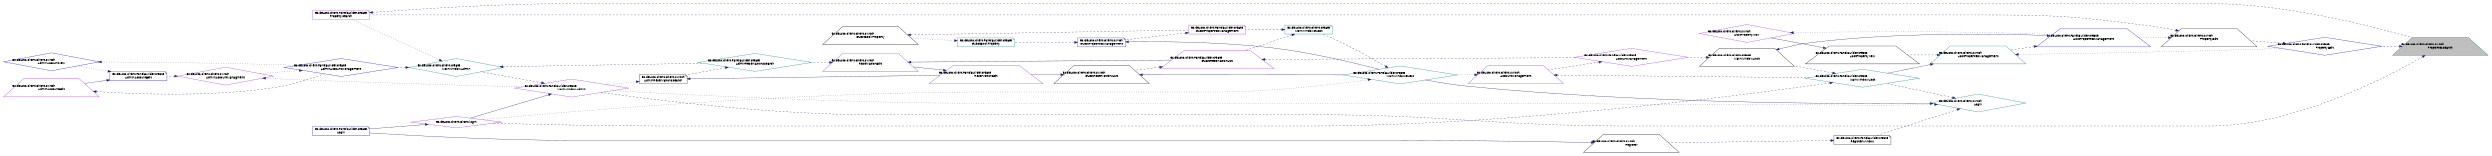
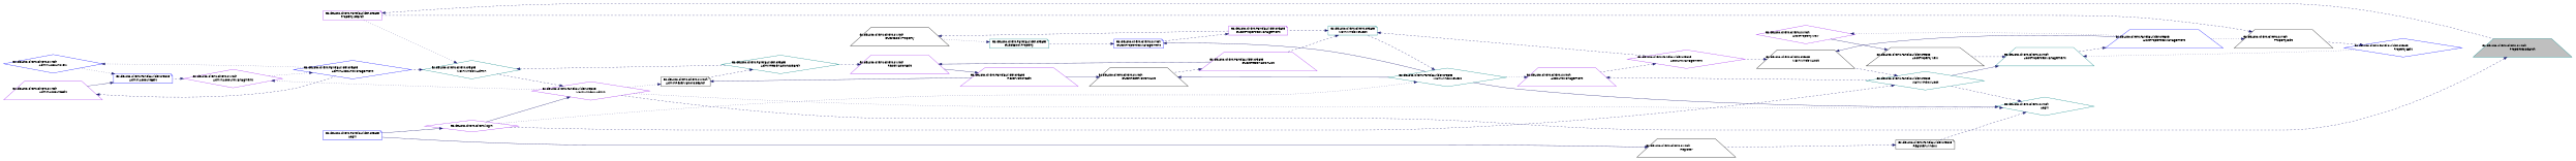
  digraph {
    rankdir=RL
    node [color=purple fillcolor=white fontname=Helvetica fontsize=10 shape=trapezium style=filled]
    edge [color=midnightblue dir=back fontname=Helvetica fontsize=10 labelfontname=Helvetica labelfontsize=10 style=dashed]
    n1 [color=teal fillcolor=grey75 fontcolor=black height=0.2 label="es.deusto.client.Client.switch\lPropertiesSearch" width=0.4]
    n2 [color=blue height=0.2 label="es.deusto.client.PanelBuilder.create\lPropertyEdit" shape=diamond width=0.4]
    n3 [height=0.2 label="es.deusto.client.PanelBuilder.create\lMainWindowAdmin" shape=diamond width=0.4]
    n4 [color=black height=0.2 label="es.deusto.client.Client.switch\lPropertyEdit" width=0.4]
    n5 [height=0.2 label="es.deusto.client.Client.login" shape=diamond width=0.4]
    n6 [color=teal height=0.2 label="es.deusto.client.Client.create\lMainWindowAdmin" shape=diamond width=0.4]
    n7 [height=0.2 label="es.deusto.client.PanelBuilder.create\lPropertySearch" shape=note width=0.4]
    n8 [color=blue height=0.2 label="es.deusto.client.PanelBuilder.create\lHostPropertiesManagement" width=0.4]
    n9 [color=teal height=0.2 label="es.deusto.client.Client.switch\lHostPropertiesManagement" width=0.4]
    n10 [color=black height=0.2 label="es.deusto.client.PanelBuilder.create\lHostPropertyNew" width=0.4]
    n11 [color=teal height=0.2 label="es.deusto.client.PanelBuilder.create\lMainWindowHost" shape=diamond width=0.4]
    n12 [height=0.2 label="es.deusto.client.Client.switch\lHostPropertyNew" shape=diamond width=0.4]
    n13 [color=black height=0.2 label="es.deusto.client.Client.create\lMainWindowHost" width=0.4]
    n14 [color=blue height=0.2 label="es.deusto.client.PanelBuilder.create\lLogin" shape=note width=0.4]
    n15 [height=0.2 label="es.deusto.client.PanelBuilder.create\lAccountManagement" shape=diamond width=0.4]
    n16 [color=teal height=0.2 label="es.deusto.client.Client.switch\lLogin" shape=diamond width=0.4]
    n17 [color=black height=0.2 label="es.deusto.client.PanelBuilder.create\lRegisterWindow" shape=note width=0.4]
    n18 [color=teal height=0.2 label="es.deusto.client.PanelBuilder.create\lMainWindowGuest" shape=diamond width=0.4]
    n19 [color=black height=0.2 label="es.deusto.client.Client.switch\lRegister" width=0.4]
    n20 [color=teal height=0.2 label="es.deusto.client.Client.create\lMainWindowGuest" shape=note width=0.4]
    n21 [color=blue height=0.2 label="es.deusto.client.PanelBuilder.create\lAdminAccountManagement" shape=diamond width=0.4]
    n22 [color=teal height=0.2 label="es.deusto.client.PanelBuilder.create\lAdminReservationsSearch" shape=diamond width=0.4]
    n23 [height=0.2 label="es.deusto.client.Client.switch\lAdminAccountManagment" shape=diamond width=0.4]
    n24 [color=black height=0.2 label="es.deusto.client.Client.switch\lAdminReservationsSearch" shape=note width=0.4]
    n25 [color=blue height=0.2 label="es.deusto.client.PanelBuilder.create\lAdminAccountEdit" shape=note width=0.4]
    n26 [height=0.2 label="es.deusto.client.Client.switch\lAdminAccountEdit" width=0.4]
    n27 [color=blue height=0.2 label="es.deusto.client.Client.switch\lAdminAccountNew" shape=diamond width=0.4]
    n28 [height=0.2 label="es.deusto.client.PanelBuilder.create\lReservationEdit" width=0.4]
    n29 [height=0.2 label="es.deusto.client.Client.switch\lReservationEdit" width=0.4]
    n30 [height=0.2 label="es.deusto.client.PanelBuilder.create\lGuestReservationList" width=0.4]
    n31 [color=black height=0.2 label="es.deusto.client.Client.switch\lGuestReservationsList" width=0.4]
    n32 [height=0.2 label="es.deusto.client.PanelBuilder.create\lGuestPropertiesManagement" shape=note width=0.4]
    n33 [color=blue height=0.2 label="es.deusto.client.Client.switch\lGuestPropertiesManagement" shape=note width=0.4]
    n34 [height=0.2 label="es.deusto.client.Client.switch\lAccountManagement" width=0.4]
    n35 [color=teal height=0.2 label="es.deusto.client.PanelBuilder.create\lGuestBookProperty" shape=note width=0.4]
    n36 [color=black height=0.2 label="es.deusto.client.Client.switch\lGuestBookProperty" width=0.4]
-   n1 -> n2
    n1 -> n3
    n2 -> n4
    n3 -> n5 [style=solid]
    n3 -> n6
    n4 -> n7
    n4 -> n8 [style=dotted]
    n5 -> n14 [style=solid]
    n6 -> n7 [style=dotted]
    n6 -> n21
    n6 -> n22
    n7 -> n1
    n8 -> n9
    n9 -> n2 [style=dotted]
    n9 -> n10
    n9 -> n11 [style=solid]
    n10 -> n12 [style=solid]
    n11 -> n5
    n11 -> n13
    n12 -> n8 [style=dotted]
    n13 -> n8 [style=solid]
    n13 -> n15
    n15 -> n34
    n16 -> n3 [style=dotted]
    n16 -> n11
    n16 -> n17
    n16 -> n18 [style=solid]
    n17 -> n19
    n18 -> n5 [style=dotted]
    n18 -> n20
    n19 -> n14 [style=solid]
-   n30 -> n15
+   n20 -> n15
    n20 -> n30
    n20 -> n32
    n21 -> n23 [style=dotted]
    n22 -> n24
    n23 -> n3 [style=dotted]
    n23 -> n25
    n24 -> n3 [style=dotted]
    n24 -> n28 [style=solid]
    n25 -> n26 [style=solid]
    n25 -> n27 [style=dotted]
    n26 -> n21
    n27 -> n21 [style=dotted]
    n28 -> n29 [style=solid]
    n29 -> n22
    n29 -> n30 [style=solid]
    n30 -> n31
    n31 -> n18 [style=solid]
    n31 -> n28 [style=solid]
    n32 -> n33
    n33 -> n18 [style=solid]
    n33 -> n35
    n34 -> n11
    n34 -> n18 [style=dotted]
    n35 -> n36 [style=dotted]
    n36 -> n32
  }
